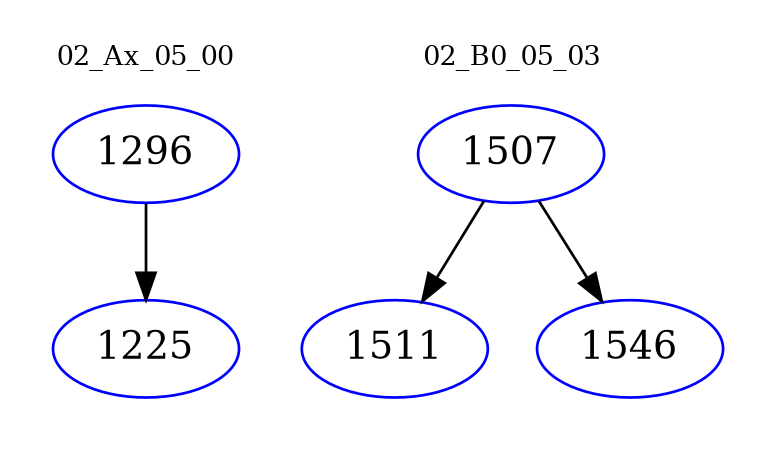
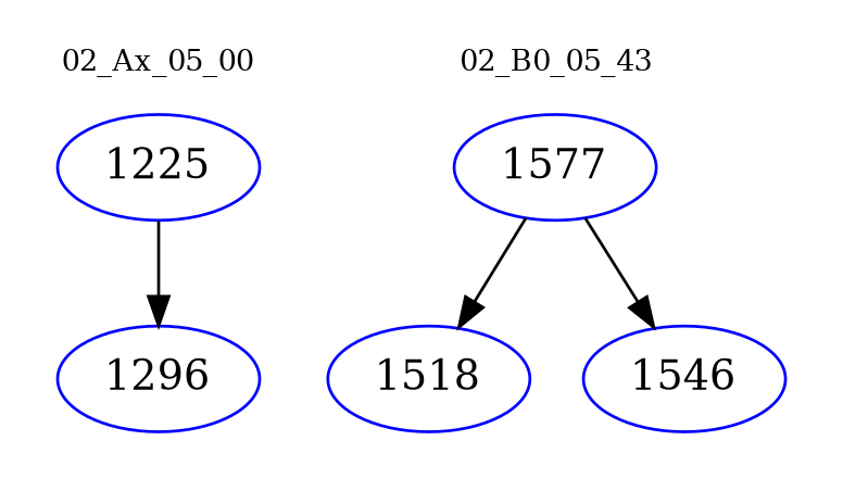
  digraph {
    node [color=blue]
    edge [color=black]
    n1 [label=1225]
    n2 [label=1296]
-   n3 [label=1511]
-   n4 [label=1507]
+   n3 [label=1518]
+   n4 [label=1577]
    n5 [label=1546]
    subgraph cluster_1 {
      color=white
      fontsize=10
      label="02_Ax_05_00"
      n1
      n2
    }
    subgraph cluster_2 {
      color=white
      fontsize=10
-     label="02_B0_05_03"
+     label="02_B0_05_43"
      n3
      n4
      n5
    }
-   n2 -> n1
+   n1 -> n2
    n4 -> n3
    n4 -> n5
  }
